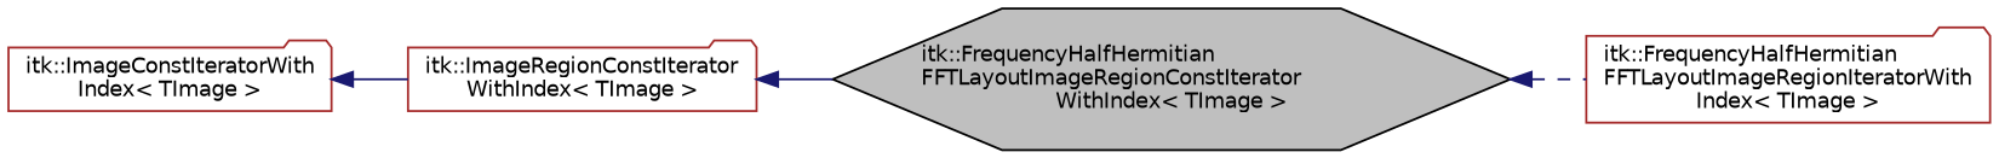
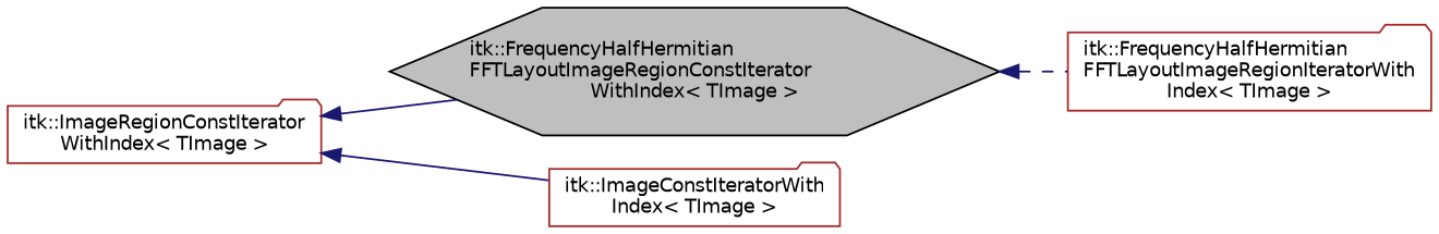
  digraph {
    rankdir=LR
    node [color=brown fillcolor=white fontname=Helvetica fontsize=10 shape=folder style=filled]
    edge [color=midnightblue dir=back fontname=Helvetica fontsize=10 labelfontname=Helvetica labelfontsize=10 style=solid]
    n1 [color=black fillcolor=grey75 fontcolor=black height=0.2 label="itk::FrequencyHalfHermitian\lFFTLayoutImageRegionConstIterator\lWithIndex\< TImage \>" shape=hexagon width=0.4]
    n2 [height=0.2 label="itk::FrequencyHalfHermitian\lFFTLayoutImageRegionIteratorWith\lIndex\< TImage \>" width=0.4]
    n3 [height=0.2 label="itk::ImageRegionConstIterator\lWithIndex\< TImage \>" width=0.4]
    n4 [height=0.2 label="itk::ImageConstIteratorWith\lIndex\< TImage \>" width=0.4]
    n1 -> n2 [style=dashed]
    n3 -> n1
-   n4 -> n3
+   n3 -> n4
  }
